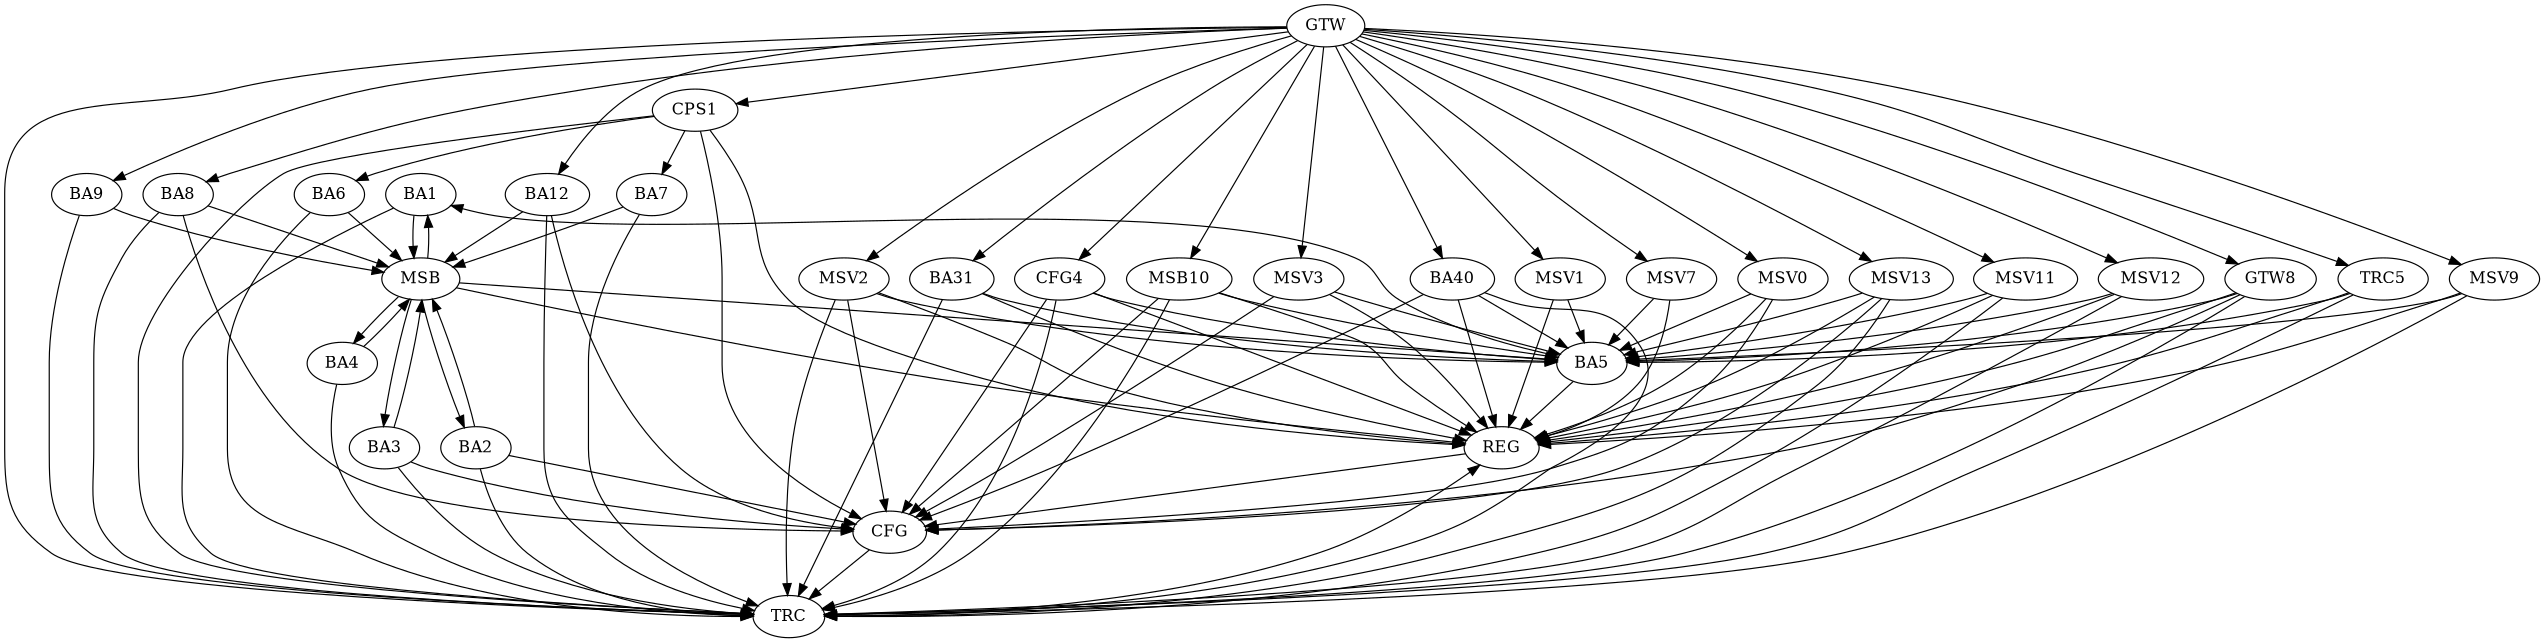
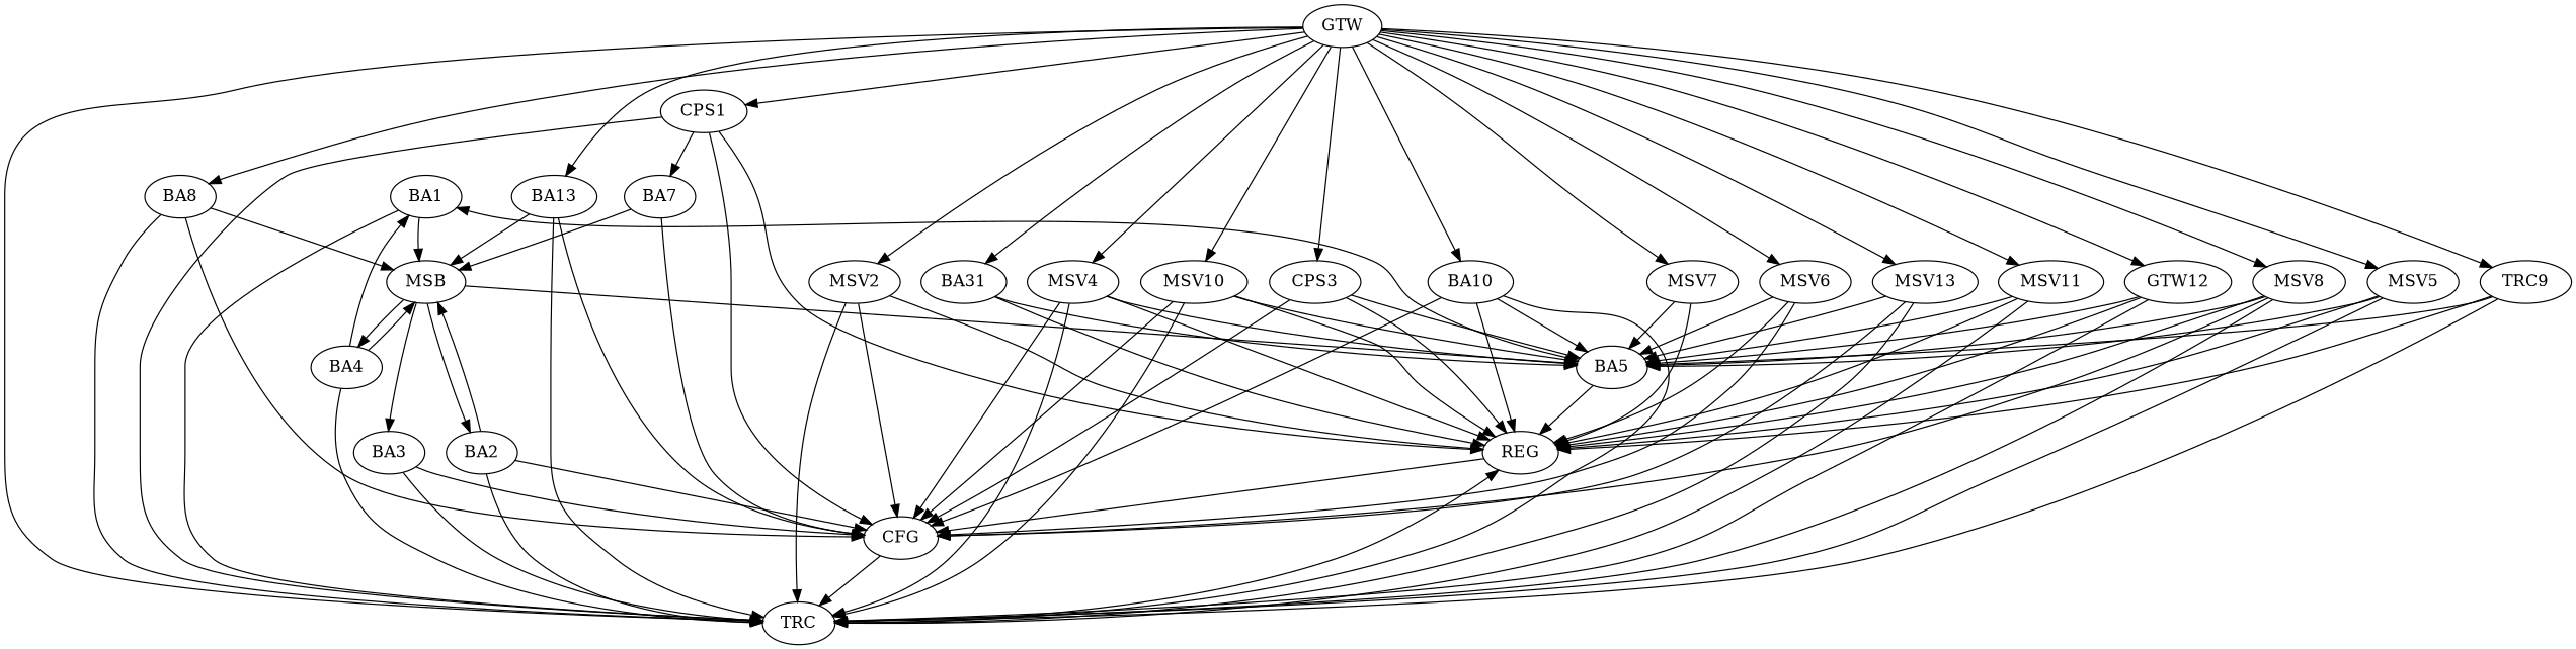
  strict digraph {
    n1 [label=BA1]
    n2 [label=MSB]
    n3 [label=TRC]
    n4 [label=BA2]
    n5 [label=BA3]
    n6 [label=BA4]
    n7 [label=BA5]
    n8 [label=REG]
    n9 [label=CFG]
-   n10 [label=BA6]
    n11 [label=BA7]
    n12 [label=BA8]
-   n13 [label=BA9]
-   n14 [label=BA40]
+   n14 [label=BA10]
    n15 [label=BA31]
-   n16 [label=BA12]
+   n16 [label=BA13]
    n17 [label=CPS1]
    n18 [label=GTW]
-   n19 [label=MSV1]
    n20 [label=MSV2]
-   n21 [label=MSV3]
-   n22 [label=CFG4]
-   n23 [label=TRC5]
-   n24 [label=MSV0]
+   n21 [label=CPS3]
+   n22 [label=MSV4]
+   n23 [label=MSV5]
+   n24 [label=MSV6]
    n25 [label=MSV7]
-   n26 [label=GTW8]
-   n27 [label=MSV9]
-   n28 [label=MSB10]
+   n26 [label=MSV8]
+   n27 [label=TRC9]
+   n28 [label=MSV10]
    n29 [label=MSV11]
-   n30 [label=MSV12]
+   n30 [label=GTW12]
    n31 [label=MSV13]
    n1 -> n2
    n1 -> n3
-   n2 -> n1
+   n6 -> n1
    n2 -> n4
    n2 -> n5
    n2 -> n6
    n2 -> n7
-   n2 -> n8
    n3 -> n8
    n4 -> n2
    n4 -> n3
    n4 -> n9
-   n5 -> n2
    n5 -> n3
    n5 -> n9
    n6 -> n2
    n6 -> n3
    n7 -> n1
    n7 -> n8
    n8 -> n9
    n9 -> n3
-   n10 -> n2
-   n10 -> n3
    n11 -> n2
-   n11 -> n3
+   n11 -> n9
    n12 -> n2
    n12 -> n3
    n12 -> n9
-   n13 -> n2
-   n13 -> n3
    n14 -> n3
    n14 -> n7
    n14 -> n8
    n14 -> n9
-   n15 -> n3
    n15 -> n7
    n15 -> n8
    n16 -> n2
    n16 -> n3
    n16 -> n9
    n17 -> n3
    n17 -> n8
    n17 -> n9
-   n17 -> n10
    n17 -> n11
    n18 -> n3
    n18 -> n12
-   n18 -> n13
    n18 -> n14
    n18 -> n15
    n18 -> n16
    n18 -> n17
-   n18 -> n19
    n18 -> n20
    n18 -> n21
    n18 -> n22
    n18 -> n23
    n18 -> n24
    n18 -> n25
    n18 -> n26
    n18 -> n27
    n18 -> n28
    n18 -> n29
    n18 -> n30
    n18 -> n31
-   n19 -> n7
-   n19 -> n8
    n20 -> n3
-   n20 -> n7
    n20 -> n8
    n20 -> n9
    n21 -> n7
    n21 -> n8
    n21 -> n9
    n22 -> n3
    n22 -> n7
    n22 -> n8
    n22 -> n9
    n23 -> n3
    n23 -> n7
    n23 -> n8
    n24 -> n7
    n24 -> n8
    n24 -> n9
    n25 -> n7
    n25 -> n8
    n26 -> n3
    n26 -> n7
    n26 -> n8
    n26 -> n9
    n27 -> n3
    n27 -> n7
    n27 -> n8
    n28 -> n3
    n28 -> n7
    n28 -> n8
    n28 -> n9
    n29 -> n3
    n29 -> n7
    n29 -> n8
    n30 -> n3
    n30 -> n7
    n30 -> n8
    n31 -> n3
    n31 -> n7
-   n31 -> n8
    n31 -> n9
  }
